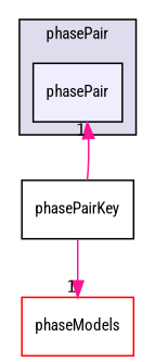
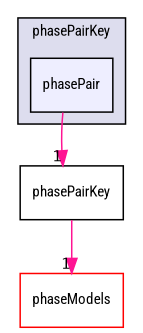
  digraph {
    compound=true
    fontname="Roboto Condensed"
    node [fontname="Roboto Condensed" fontsize=10 shape=box]
    edge [color=deeppink fontname="Roboto Condensed" headlabel=1 labeldistance=1.5 labelfontname=Helvetica labelfontsize=10 style=solid]
    n1 [fillcolor="#eeeeff" label=phasePair pencolor=black style=filled]
    n2 [label=phasePairKey]
    n3 [color=red label=phaseModels]
    subgraph cluster_1 {
      bgcolor="#ddddee"
      fontsize=10
-     label=phasePair
+     label=phasePairKey
      pencolor=black
      n1
    }
-   n2 -> n1
+   n1 -> n2
    n2 -> n3
  }
